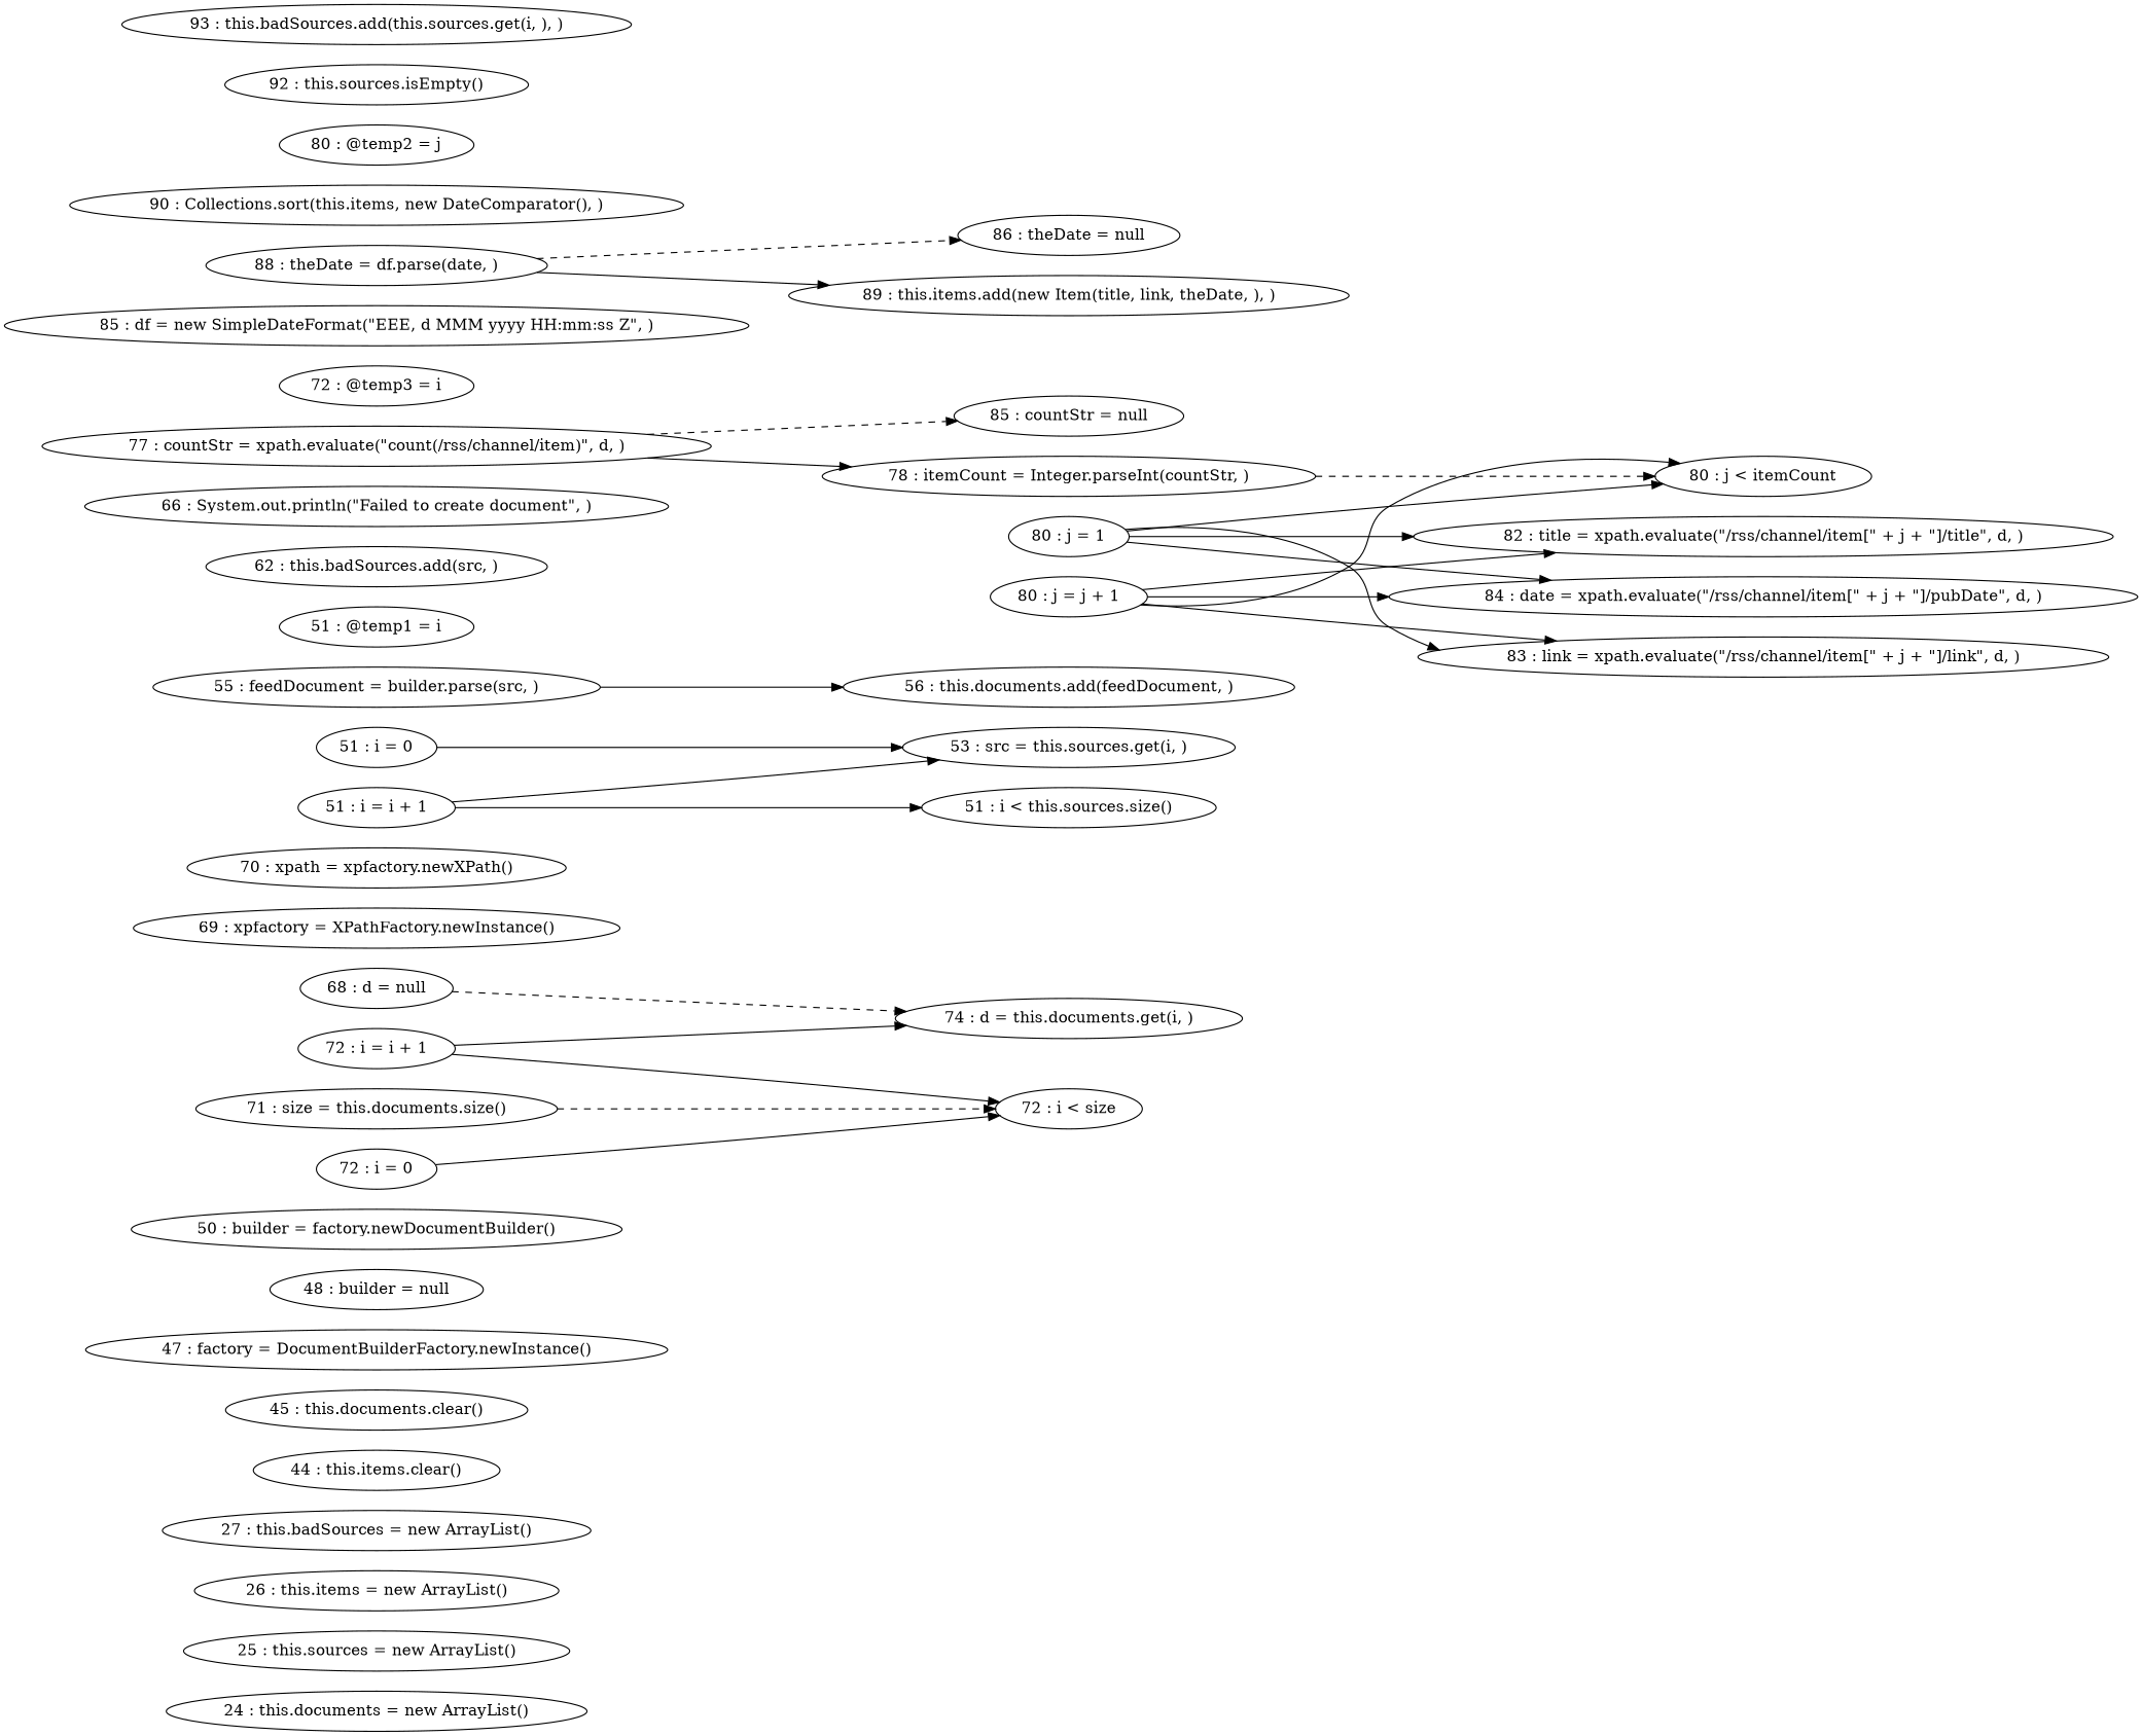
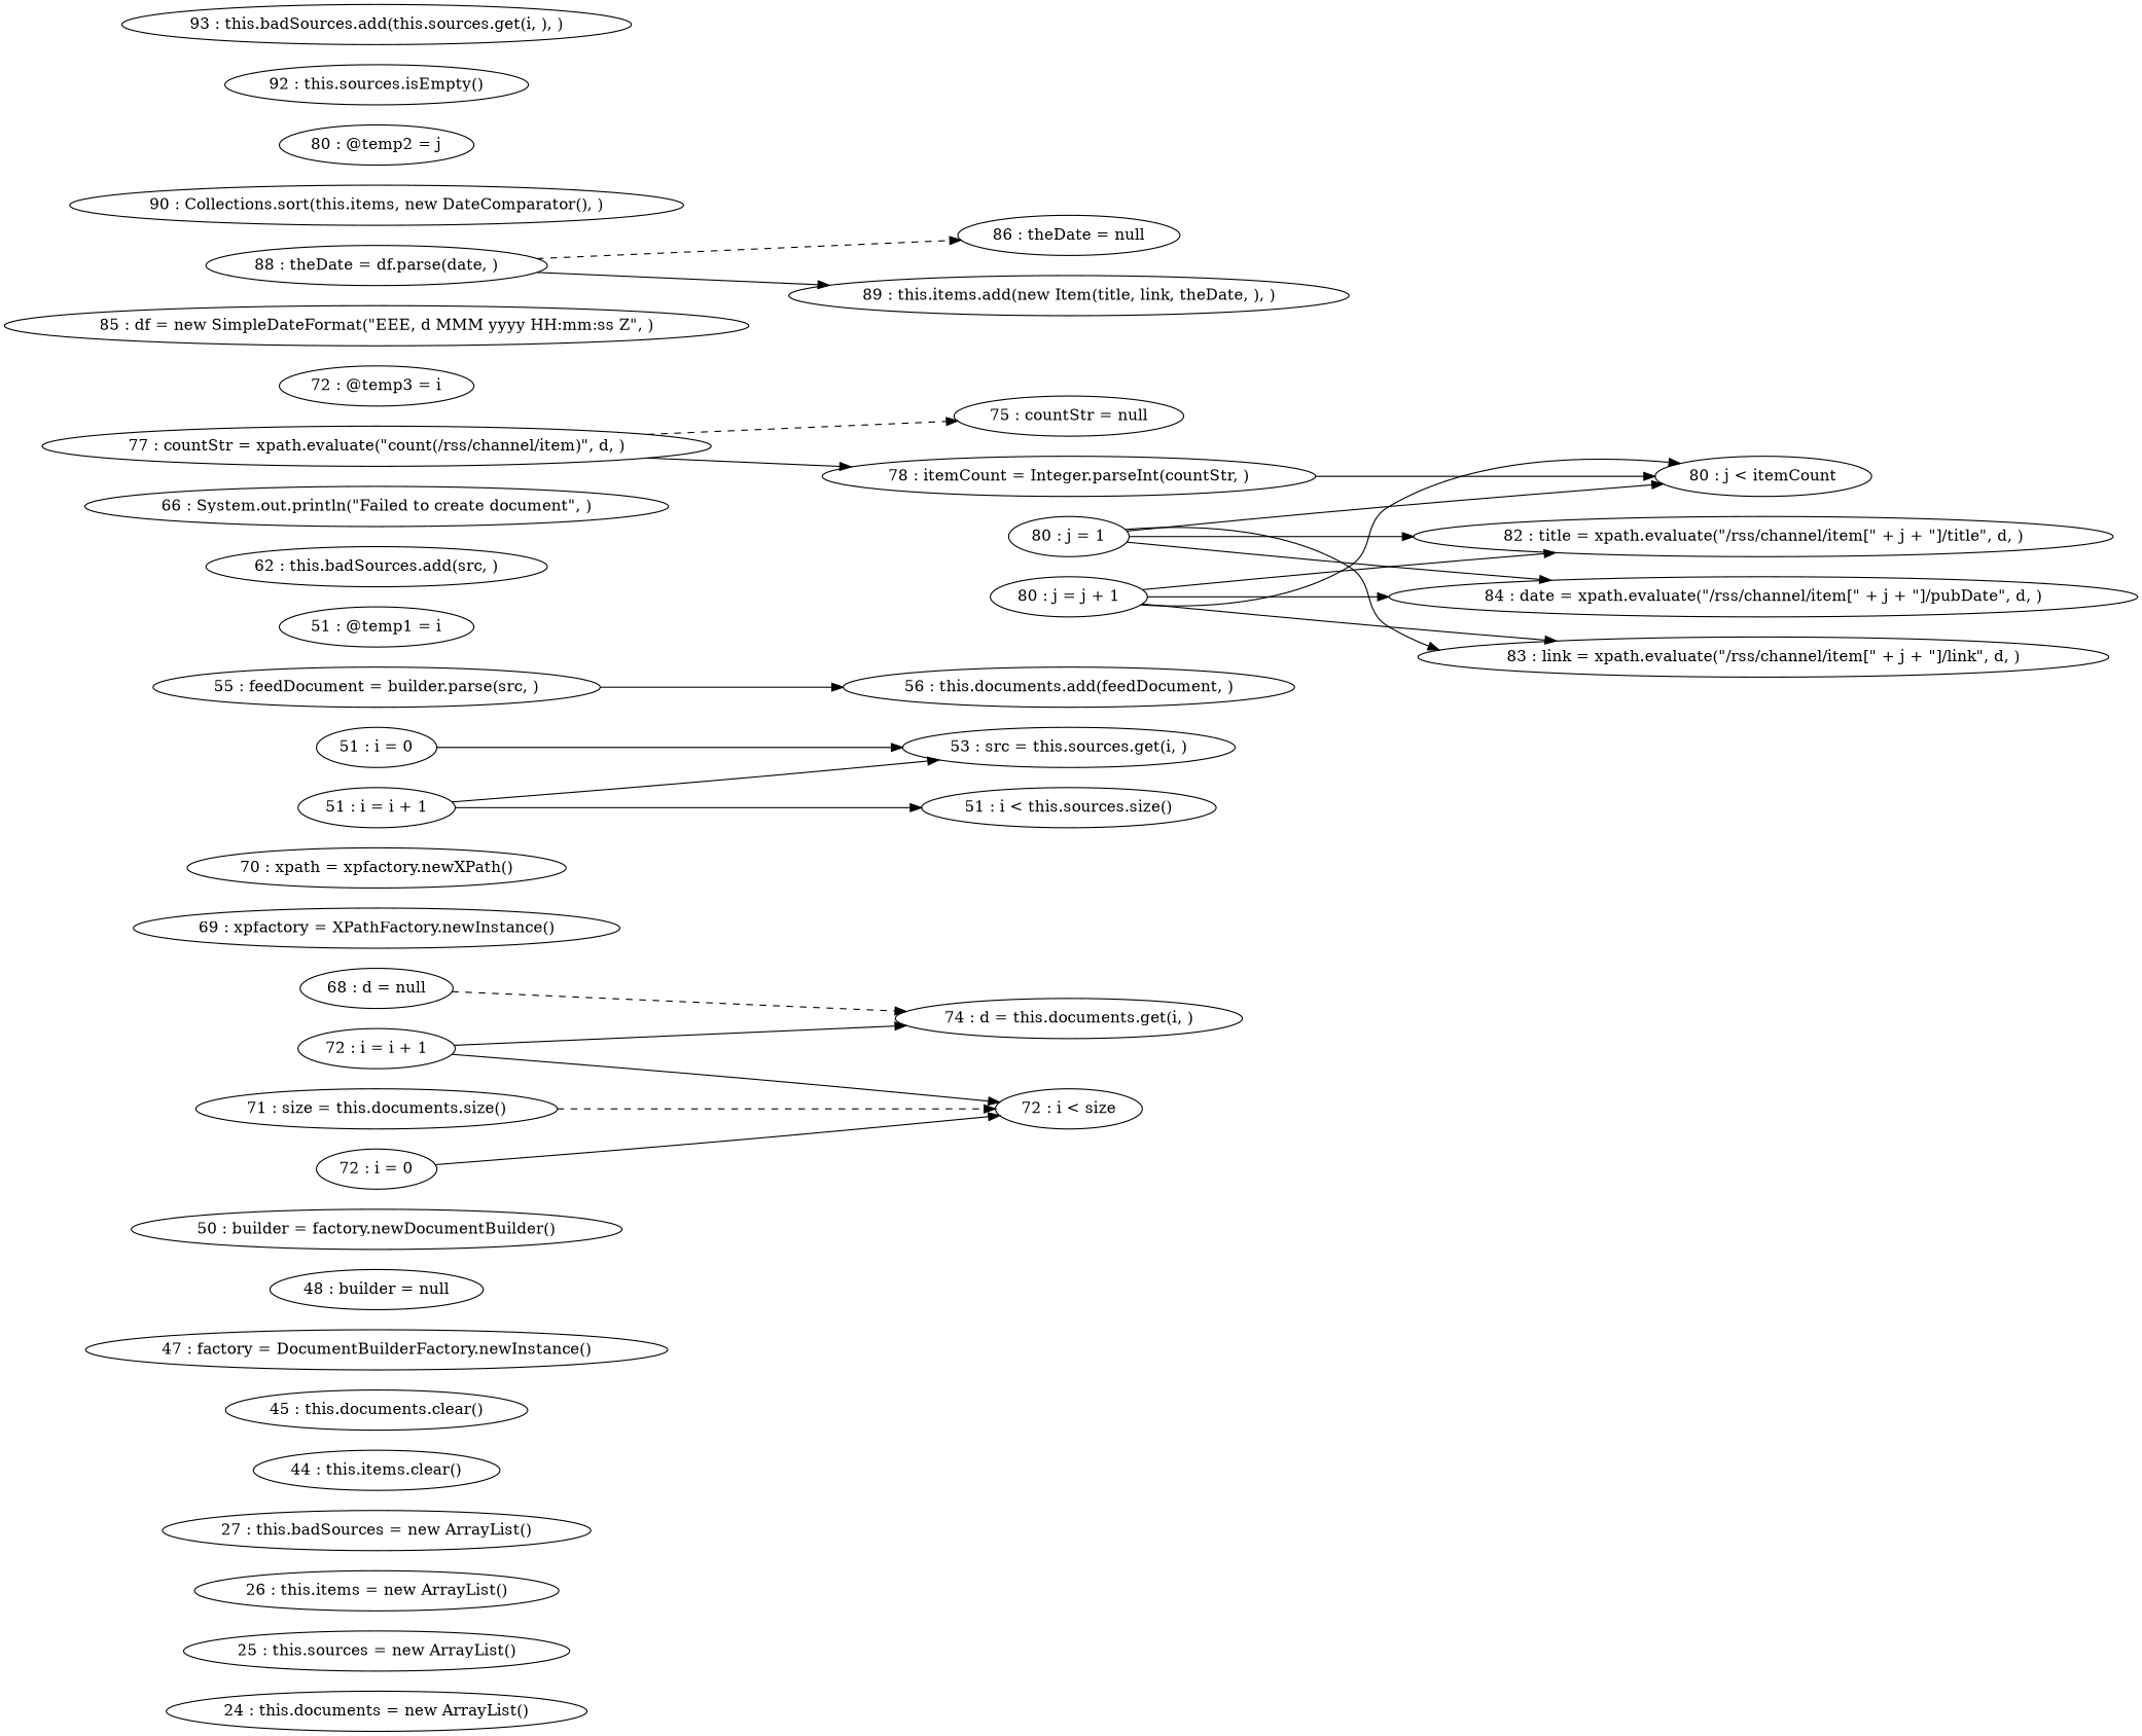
  digraph {
    rankdir=LR
    "24 : this.documents = new ArrayList()"
    "25 : this.sources = new ArrayList()"
    "26 : this.items = new ArrayList()"
    "27 : this.badSources = new ArrayList()"
    "44 : this.items.clear()"
    "45 : this.documents.clear()"
    "47 : factory = DocumentBuilderFactory.newInstance()"
    "48 : builder = null"
    "50 : builder = factory.newDocumentBuilder()"
    "68 : d = null"
    "74 : d = this.documents.get(i, )"
    "69 : xpfactory = XPathFactory.newInstance()"
    "70 : xpath = xpfactory.newXPath()"
    "71 : size = this.documents.size()"
    "72 : i < size"
    "51 : i = 0"
    "53 : src = this.sources.get(i, )"
    "55 : feedDocument = builder.parse(src, )"
    "56 : this.documents.add(feedDocument, )"
    "51 : @temp1 = i"
    "51 : i = i + 1"
    "51 : i < this.sources.size()"
    "62 : this.badSources.add(src, )"
    "66 : System.out.println(\"Failed to create document\", )"
    "72 : i = 0"
    "77 : countStr = xpath.evaluate(\"count(/rss/channel/item)\", d, )"
-   "75 : countStr = null" [label="85 : countStr = null"]
+   "75 : countStr = null"
    "78 : itemCount = Integer.parseInt(countStr, )"
    "80 : j < itemCount"
    "72 : @temp3 = i"
    "72 : i = i + 1"
    "80 : j = 1"
    "82 : title = xpath.evaluate(\"/rss/channel/item[\" + j + \"]/title\", d, )"
    "84 : date = xpath.evaluate(\"/rss/channel/item[\" + j + \"]/pubDate\", d, )"
    "83 : link = xpath.evaluate(\"/rss/channel/item[\" + j + \"]/link\", d, )"
    "85 : df = new SimpleDateFormat(\"EEE, d MMM yyyy HH:mm:ss Z\", )"
    "88 : theDate = df.parse(date, )"
    "86 : theDate = null"
    "89 : this.items.add(new Item(title, link, theDate, ), )"
    "90 : Collections.sort(this.items, new DateComparator(), )"
    "80 : @temp2 = j"
    "80 : j = j + 1"
    "92 : this.sources.isEmpty()"
    "93 : this.badSources.add(this.sources.get(i, ), )"
    "68 : d = null" -> "74 : d = this.documents.get(i, )" [style=dashed]
    "71 : size = this.documents.size()" -> "72 : i < size" [style=dashed]
    "51 : i = 0" -> "53 : src = this.sources.get(i, )"
    "55 : feedDocument = builder.parse(src, )" -> "56 : this.documents.add(feedDocument, )"
    "51 : i = i + 1" -> "53 : src = this.sources.get(i, )"
    "51 : i = i + 1" -> "51 : i < this.sources.size()"
    "72 : i = 0" -> "72 : i < size"
    "77 : countStr = xpath.evaluate(\"count(/rss/channel/item)\", d, )" -> "75 : countStr = null" [style=dashed]
    "77 : countStr = xpath.evaluate(\"count(/rss/channel/item)\", d, )" -> "78 : itemCount = Integer.parseInt(countStr, )"
-   "78 : itemCount = Integer.parseInt(countStr, )" -> "80 : j < itemCount" [style=dashed]
+   "78 : itemCount = Integer.parseInt(countStr, )" -> "80 : j < itemCount"
    "72 : i = i + 1" -> "74 : d = this.documents.get(i, )"
    "72 : i = i + 1" -> "72 : i < size"
    "80 : j = 1" -> "80 : j < itemCount"
    "80 : j = 1" -> "82 : title = xpath.evaluate(\"/rss/channel/item[\" + j + \"]/title\", d, )"
    "80 : j = 1" -> "84 : date = xpath.evaluate(\"/rss/channel/item[\" + j + \"]/pubDate\", d, )"
    "80 : j = 1" -> "83 : link = xpath.evaluate(\"/rss/channel/item[\" + j + \"]/link\", d, )"
    "88 : theDate = df.parse(date, )" -> "86 : theDate = null" [style=dashed]
    "88 : theDate = df.parse(date, )" -> "89 : this.items.add(new Item(title, link, theDate, ), )"
    "80 : j = j + 1" -> "80 : j < itemCount"
    "80 : j = j + 1" -> "82 : title = xpath.evaluate(\"/rss/channel/item[\" + j + \"]/title\", d, )"
    "80 : j = j + 1" -> "84 : date = xpath.evaluate(\"/rss/channel/item[\" + j + \"]/pubDate\", d, )"
    "80 : j = j + 1" -> "83 : link = xpath.evaluate(\"/rss/channel/item[\" + j + \"]/link\", d, )"
  }
